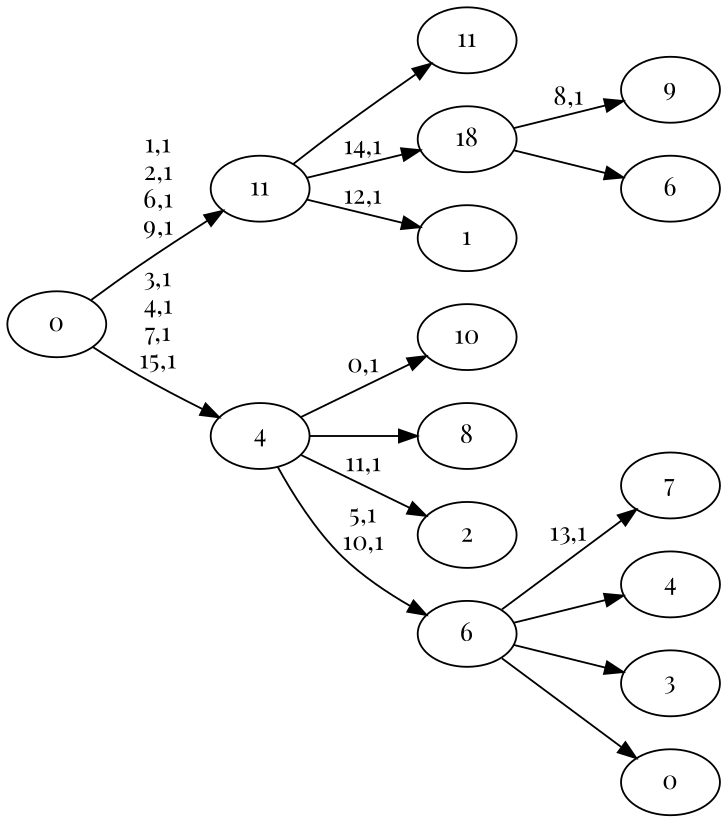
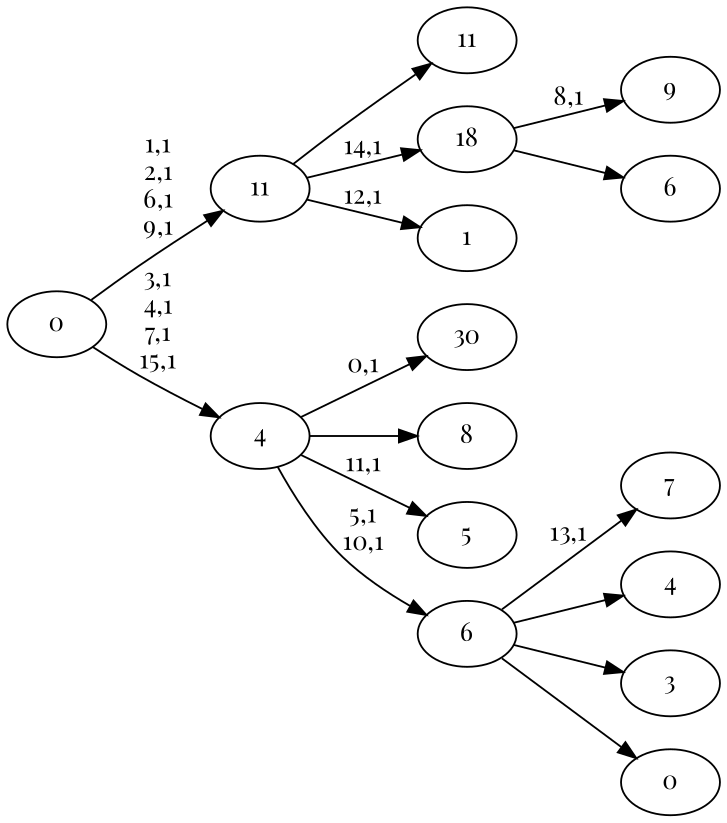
  digraph {
    fontname="Playfair Display"
    rankdir=LR
    node [fontname="Playfair Display"]
    edge [fontname="Playfair Display"]
    n1 [label=11]
-   n2 [label=10]
+   n2 [label=30]
    n3 [label=9]
    n4 [label=8]
    n5 [label=7]
    n6 [label=6]
    n7 [label=18]
-   n8 [label=2]
+   n8 [label=5]
    n9 [label=4]
    n10 [label=3]
    n11 [label=1]
    11
    n13 [label=0]
    6
    4
    0
    n7 -> n3 [label="8,1"]
    n7 -> n6
    11 -> n1
    11 -> n7 [label="14,1"]
    11 -> n11 [label="12,1"]
    6 -> n5 [label="13,1"]
    6 -> n9
    6 -> n10
    6 -> n13
    4 -> n2 [label="0,1"]
    4 -> n4
    4 -> n8 [label="11,1"]
    4 -> 6 [label="5,1\n10,1"]
    0 -> 11 [label="1,1\n2,1\n6,1\n9,1"]
    0 -> 4 [label="3,1\n4,1\n7,1\n15,1"]
  }
